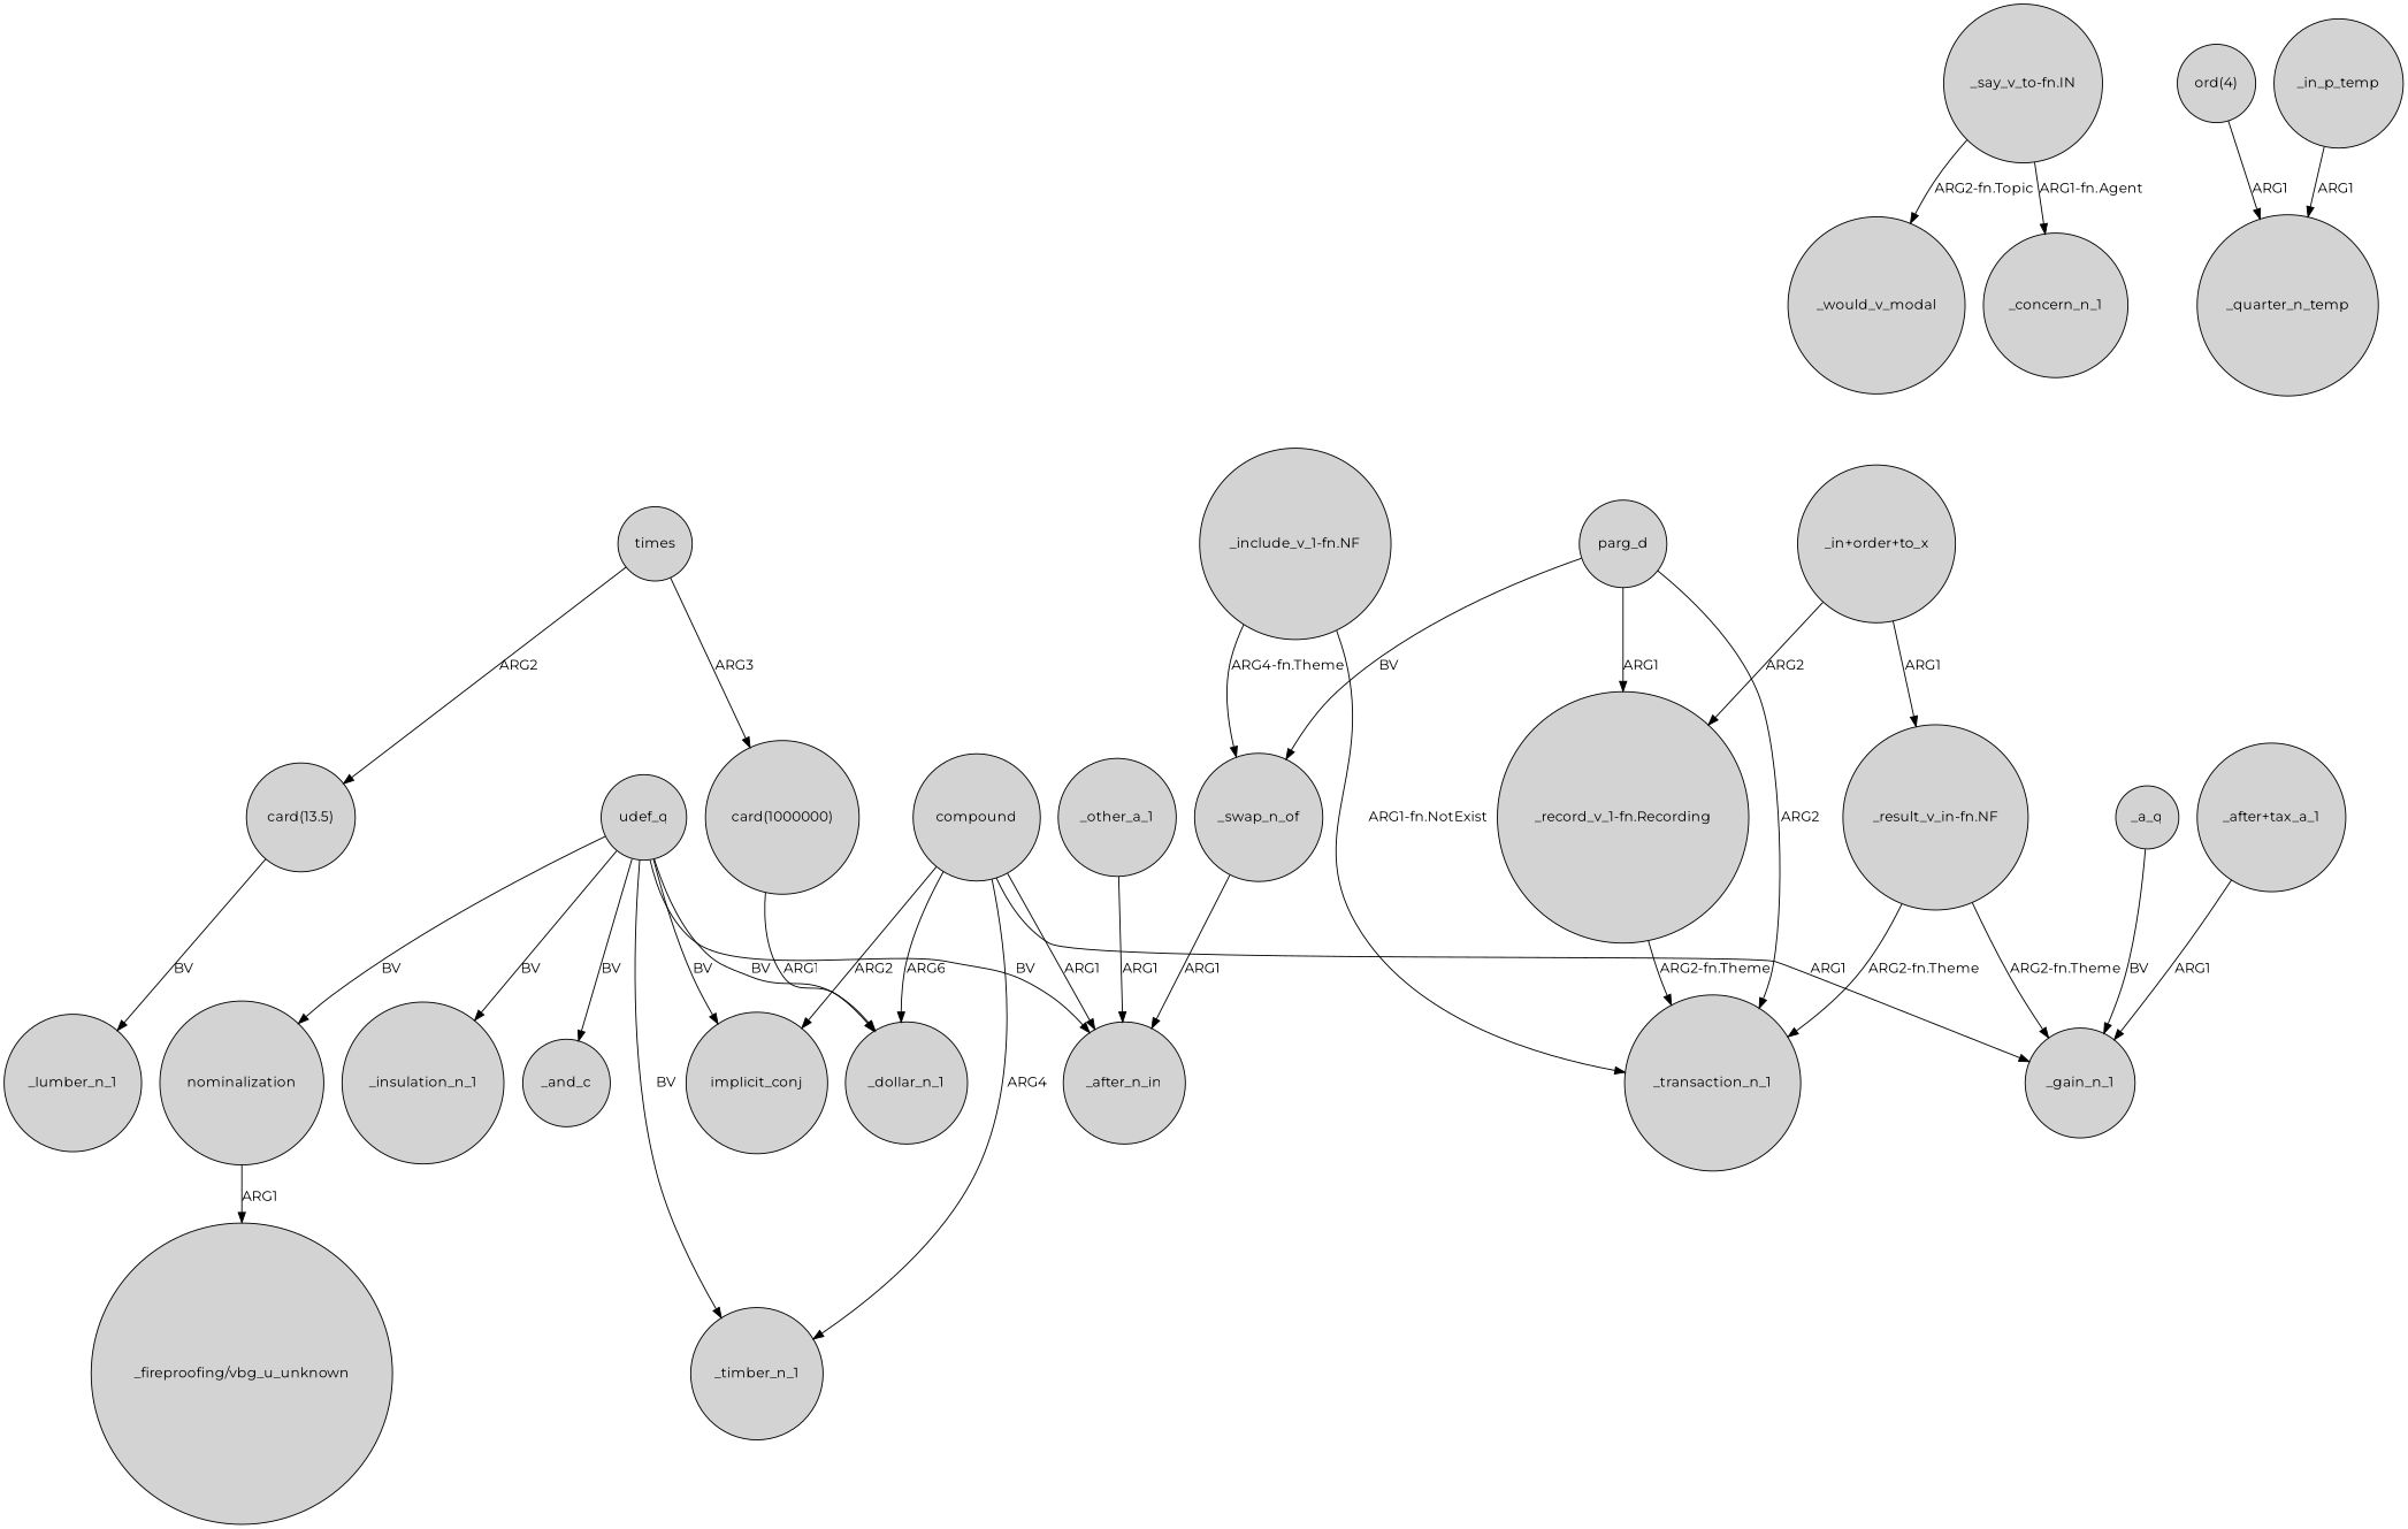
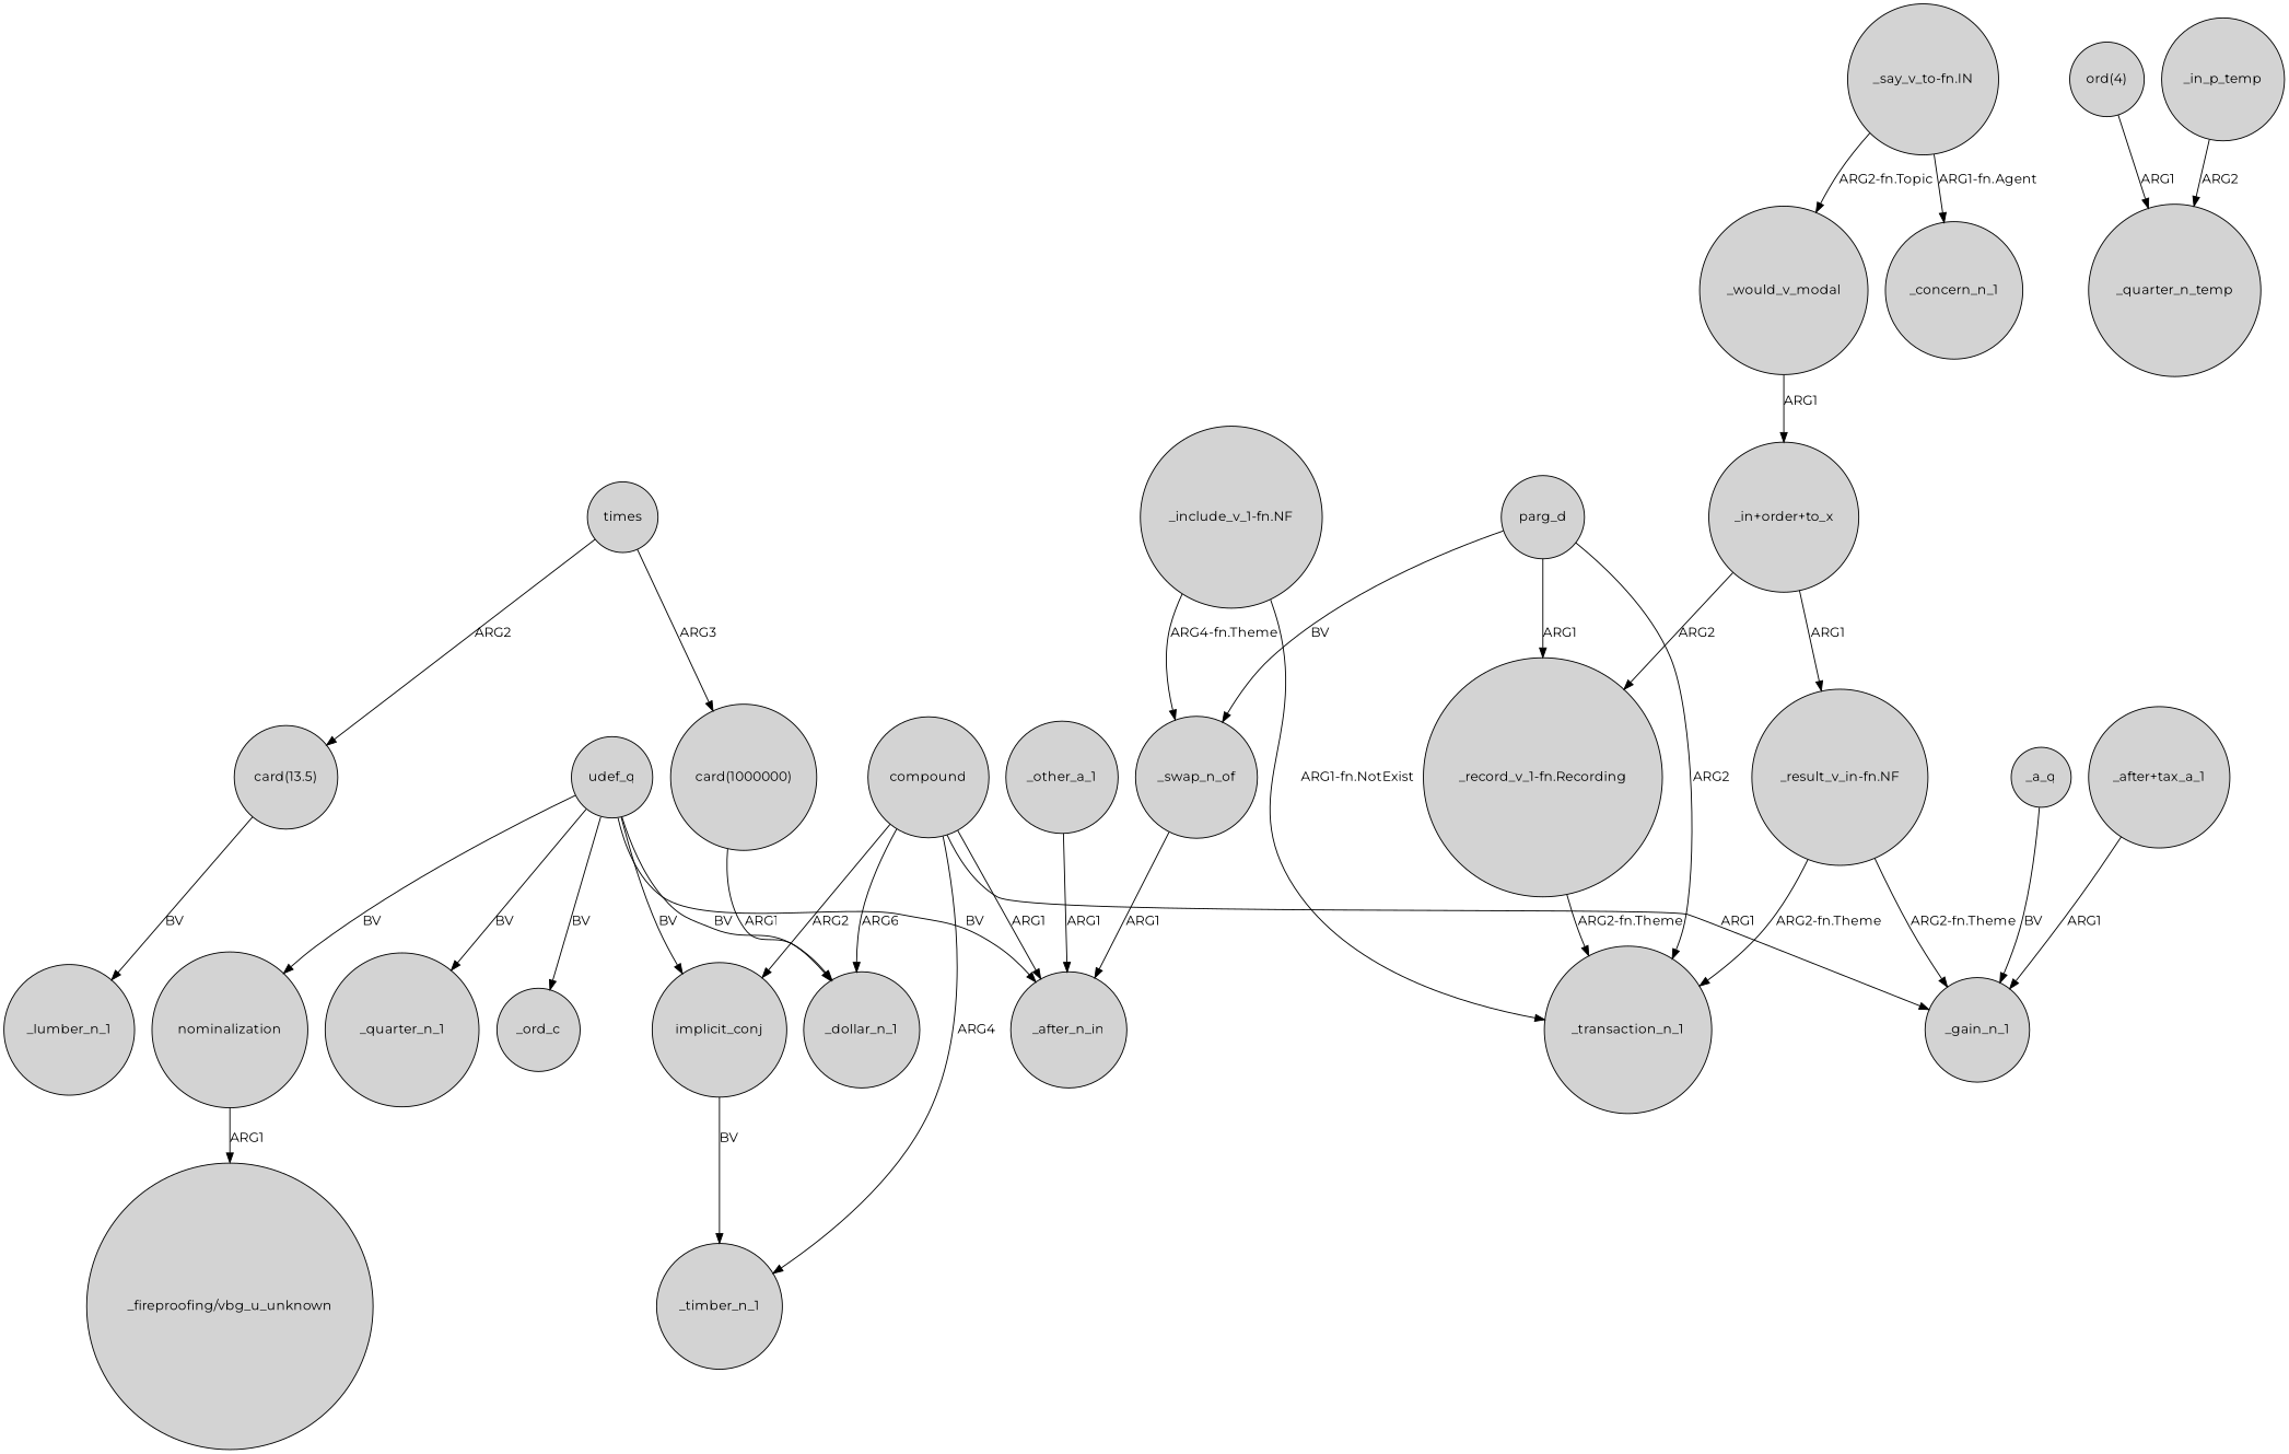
  digraph {
    fontname=Montserrat
    node [fontname=Montserrat shape=circle style=filled]
    edge [fontname=Montserrat]
    "_say_v_to-fn.IN"
    _would_v_modal
    _concern_n_1
    "_in+order+to_x"
    "_result_v_in-fn.NF"
    "_record_v_1-fn.Recording"
    times
    "card(13.5)"
    "card(1000000)"
    _lumber_n_1
    _dollar_n_1
    compound
    implicit_conj
    n14 [label=_after_n_in]
    _gain_n_1
    _timber_n_1
    _other_a_1
    "ord(4)"
    _quarter_n_temp
    _transaction_n_1
    udef_q
    nominalization
-   _insulation_n_1
-   _and_c
+   _insulation_n_1 [label=_quarter_n_1]
+   _and_c [label=_ord_c]
    "_fireproofing/vbg_u_unknown"
    parg_d
    _swap_n_of
    _in_p_temp
    "_include_v_1-fn.NF"
    _a_q
    "_after+tax_a_1"
    "_say_v_to-fn.IN" -> _would_v_modal [label="ARG2-fn.Topic"]
    "_say_v_to-fn.IN" -> _concern_n_1 [label="ARG1-fn.Agent"]
+   _would_v_modal -> "_in+order+to_x" [label=ARG1]
    "_in+order+to_x" -> "_result_v_in-fn.NF" [label=ARG1]
    "_in+order+to_x" -> "_record_v_1-fn.Recording" [label=ARG2]
    "_result_v_in-fn.NF" -> _gain_n_1 [label="ARG2-fn.Theme"]
    "_result_v_in-fn.NF" -> _transaction_n_1 [label="ARG2-fn.Theme"]
    "_record_v_1-fn.Recording" -> _transaction_n_1 [label="ARG2-fn.Theme"]
    times -> "card(13.5)" [label=ARG2]
    times -> "card(1000000)" [label=ARG3]
    "card(13.5)" -> _lumber_n_1 [label=BV]
    "card(1000000)" -> _dollar_n_1 [label=ARG1]
    compound -> _dollar_n_1 [label=ARG6]
    compound -> implicit_conj [label=ARG2]
    compound -> n14 [label=ARG1]
    compound -> _gain_n_1 [label=ARG1]
    compound -> _timber_n_1 [label=ARG4]
    _other_a_1 -> n14 [label=ARG1]
    "ord(4)" -> _quarter_n_temp [label=ARG1]
    udef_q -> _dollar_n_1 [label=BV]
    udef_q -> implicit_conj [label=BV]
    udef_q -> n14 [label=BV]
-   udef_q -> _timber_n_1 [label=BV]
+   implicit_conj -> _timber_n_1 [label=BV]
    udef_q -> nominalization [label=BV]
    udef_q -> _insulation_n_1 [label=BV]
    udef_q -> _and_c [label=BV]
    nominalization -> "_fireproofing/vbg_u_unknown" [label=ARG1]
    parg_d -> "_record_v_1-fn.Recording" [label=ARG1]
    parg_d -> _transaction_n_1 [label=ARG2]
    parg_d -> _swap_n_of [label=BV]
    _swap_n_of -> n14 [label=ARG1]
-   _in_p_temp -> _quarter_n_temp [label=ARG1]
+   _in_p_temp -> _quarter_n_temp [label=ARG2]
    "_include_v_1-fn.NF" -> _transaction_n_1 [label="ARG1-fn.NotExist"]
    "_include_v_1-fn.NF" -> _swap_n_of [label="ARG4-fn.Theme"]
    _a_q -> _gain_n_1 [label=BV]
    "_after+tax_a_1" -> _gain_n_1 [label=ARG1]
  }
